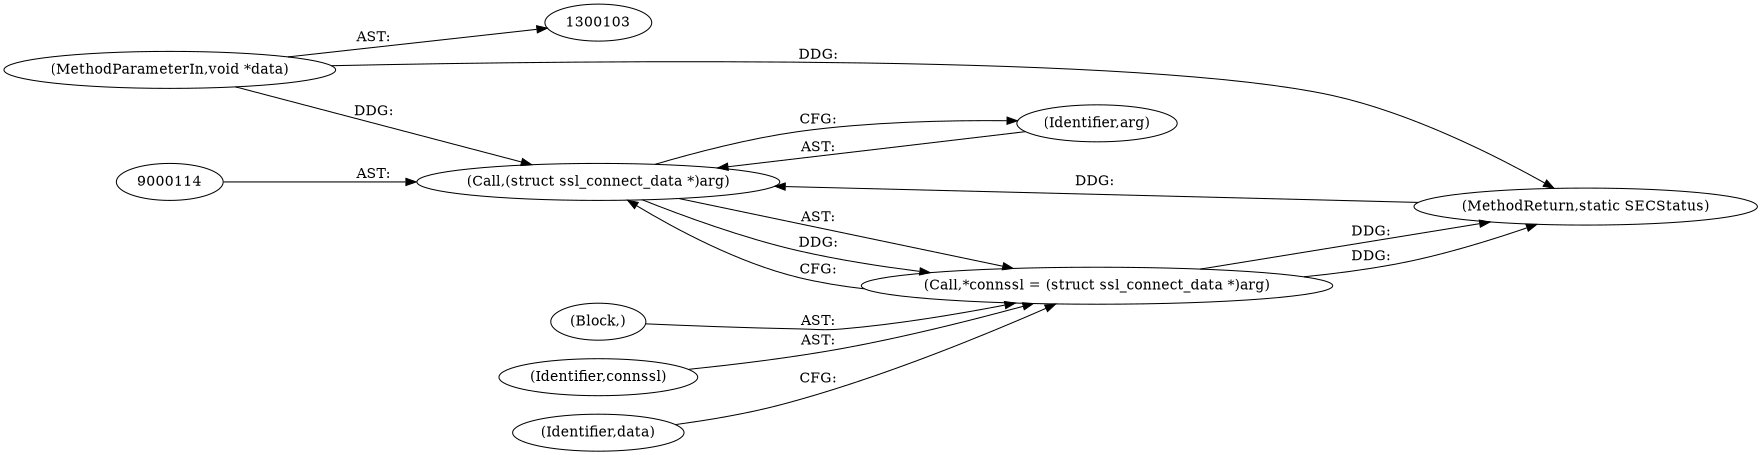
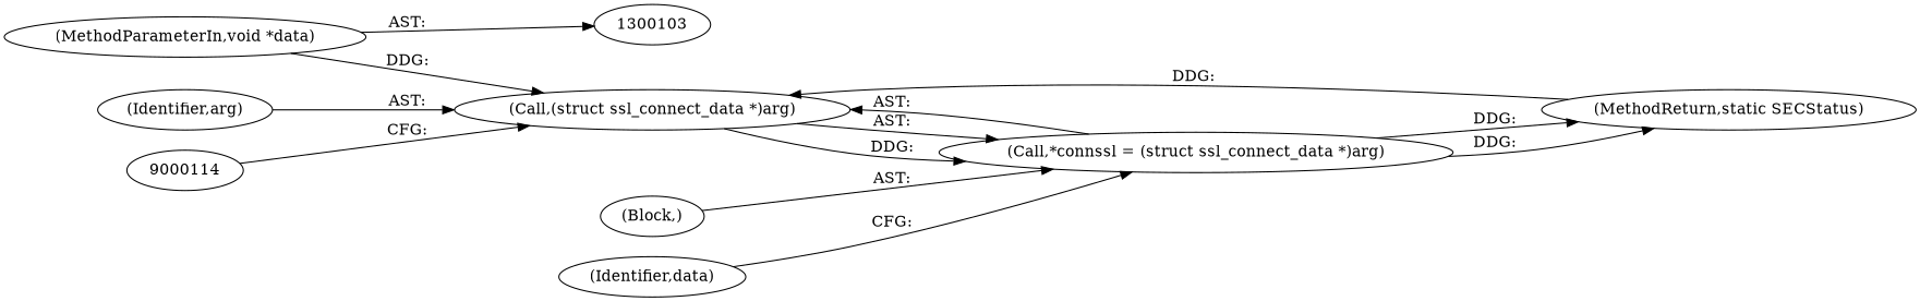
  digraph {
    rankdir=LR
    n1 [label="(MethodParameterIn,void *data)"]
    n2 [label="(Call,(struct ssl_connect_data *)arg)"]
    n3 [label="(MethodReturn,static SECStatus)"]
    n4 [label=1300103]
    n5 [label="(Call,*connssl = (struct ssl_connect_data *)arg)"]
    n6 [label="(Identifier,arg)"]
    n7 [label="(Block,)"]
-   n8 [label="(Identifier,connssl)"]
    n9 [label="(Identifier,data)"]
    n10 [label=9000114]
    n1 -> n2 [label="DDG: "]
-   n1 -> n3 [label="DDG: "]
    n1 -> n4 [label="AST: "]
    n2 -> n5 [label="AST: "]
    n2 -> n5 [label="DDG: "]
-   n2 -> n6 [label="CFG: "]
    n3 -> n2 [label="DDG: "]
-   n5 -> n2 [label="CFG: "]
+   n5 -> n2 [label="AST: "]
    n5 -> n3 [label="DDG: "]
    n5 -> n3 [label="DDG: "]
    n6 -> n2 [label="AST: "]
    n7 -> n5 [label="AST: "]
-   n8 -> n5 [label="AST: "]
    n9 -> n5 [label="CFG: "]
-   n10 -> n2 [label="AST: "]
+   n10 -> n2 [label="CFG: "]
  }
